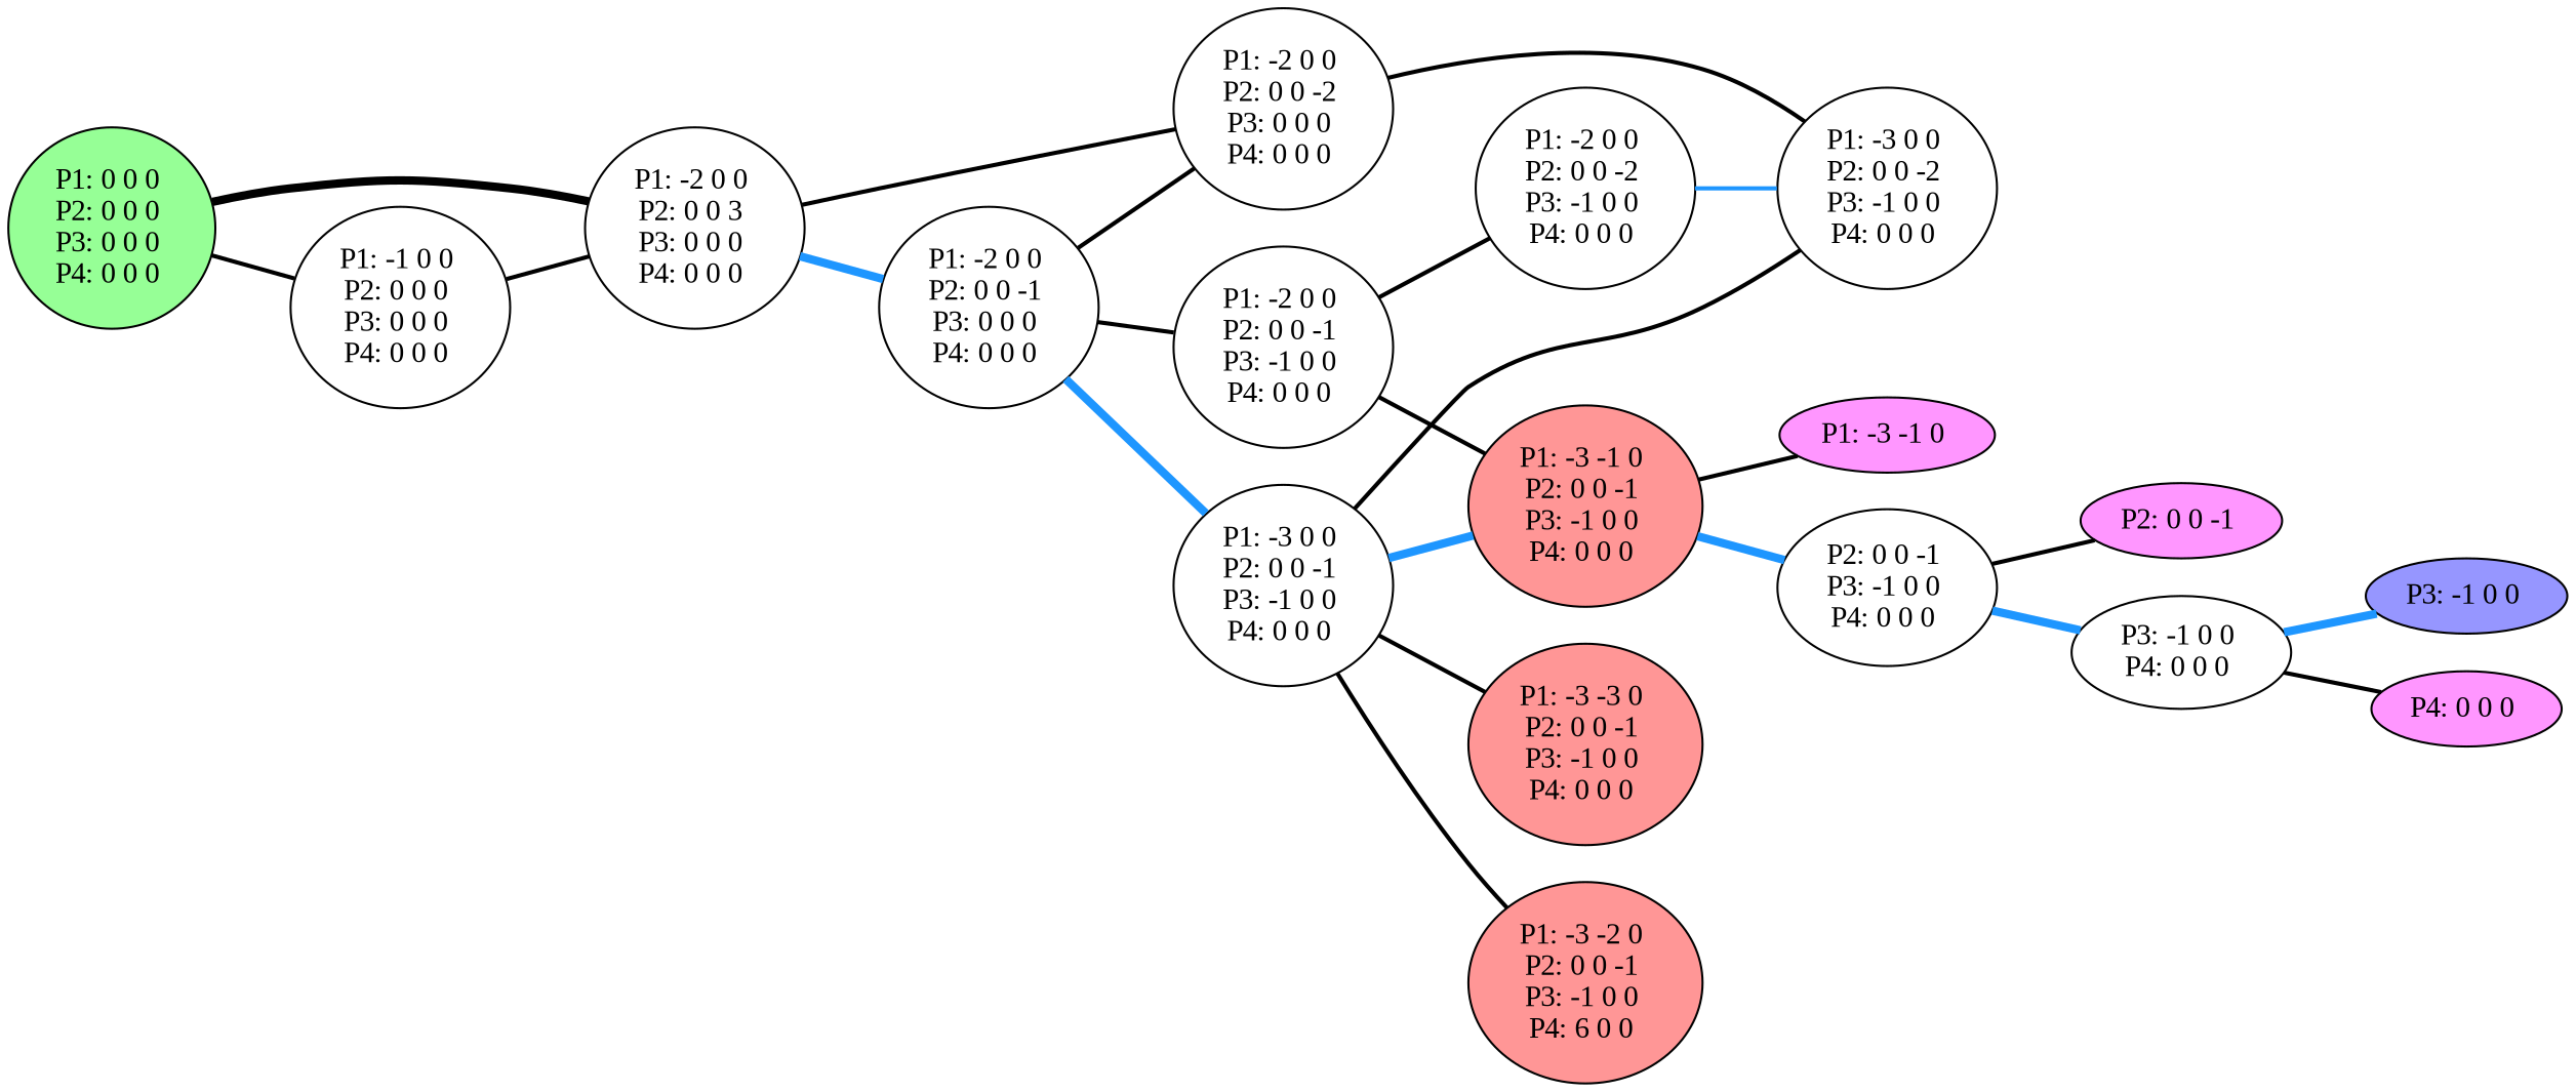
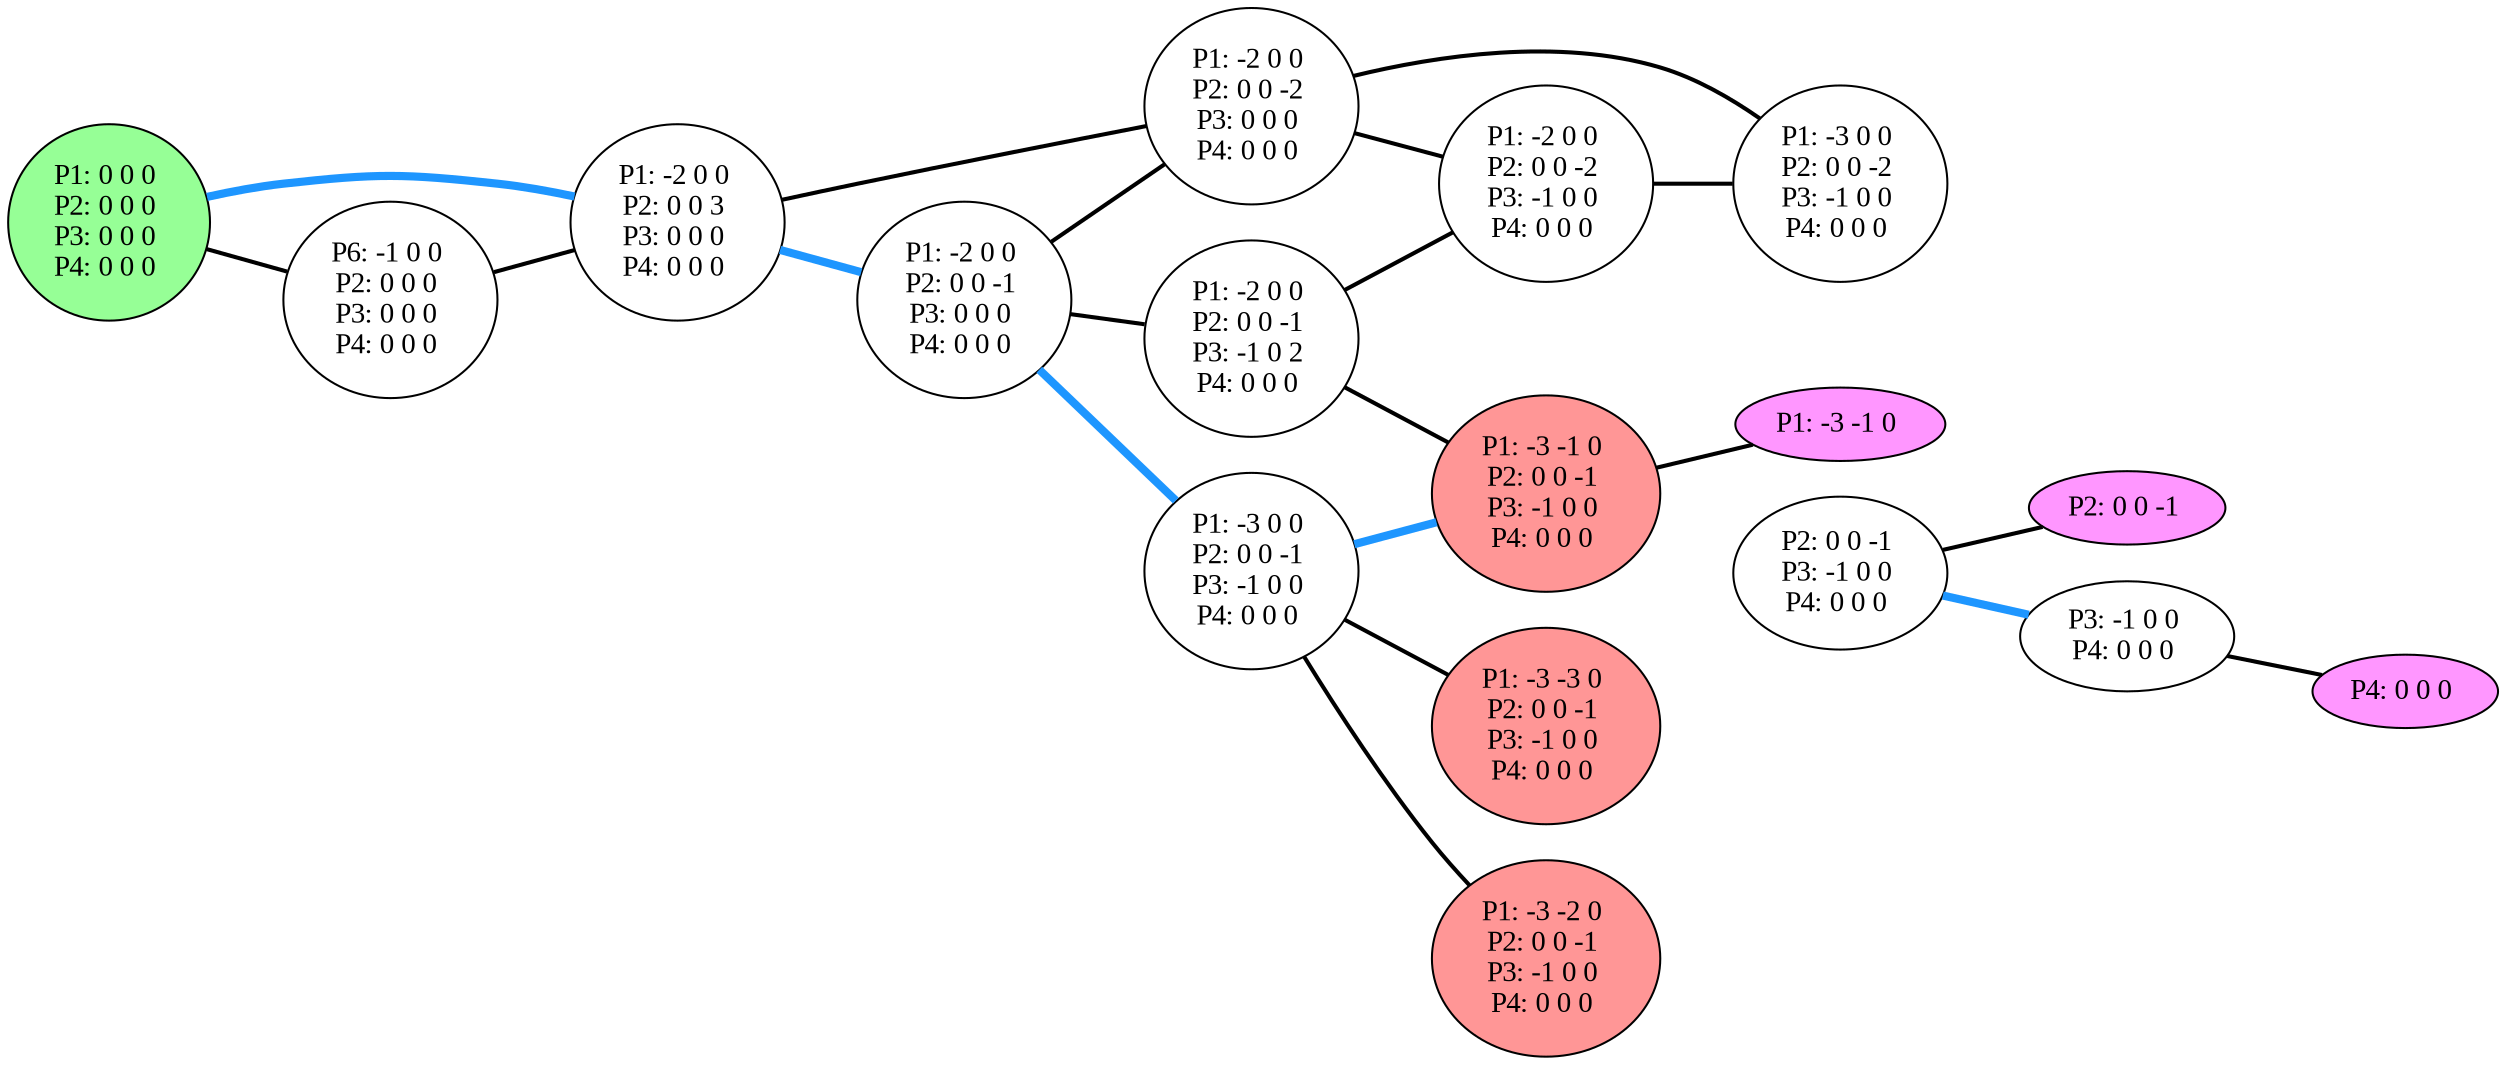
  graph {
    color=black
    fontname="Liberation Serif"
    rankdir=LR
    node [fontname="Liberation Serif"]
    edge [color=black fontname="Liberation Serif" style=bold]
    n1 [fillcolor="#96FF96" label="P1: 0 0 0 \nP2: 0 0 0 \nP3: 0 0 0 \nP4: 0 0 0 \n" style=filled]
-   n2 [label="P1: -1 0 0 \nP2: 0 0 0 \nP3: 0 0 0 \nP4: 0 0 0 \n"]
+   n2 [label="P6: -1 0 0 \nP2: 0 0 0 \nP3: 0 0 0 \nP4: 0 0 0 \n"]
    n3 [label="P1: -2 0 0 \nP2: 0 0 3 \nP3: 0 0 0 \nP4: 0 0 0 \n"]
    n4 [label="P1: -2 0 0 \nP2: 0 0 -1 \nP3: 0 0 0 \nP4: 0 0 0 \n"]
    n5 [label="P1: -2 0 0 \nP2: 0 0 -2 \nP3: 0 0 0 \nP4: 0 0 0 \n"]
-   n6 [label="P1: -2 0 0 \nP2: 0 0 -1 \nP3: -1 0 0 \nP4: 0 0 0 \n"]
+   n6 [label="P1: -2 0 0 \nP2: 0 0 -1 \nP3: -1 0 2 \nP4: 0 0 0 \n"]
    n7 [label="P1: -3 0 0 \nP2: 0 0 -1 \nP3: -1 0 0 \nP4: 0 0 0 \n"]
    n8 [label="P1: -2 0 0 \nP2: 0 0 -2 \nP3: -1 0 0 \nP4: 0 0 0 \n"]
    n9 [label="P1: -3 0 0 \nP2: 0 0 -2 \nP3: -1 0 0 \nP4: 0 0 0 \n"]
    n10 [fillcolor="#FF9696" label="P1: -3 -1 0 \nP2: 0 0 -1 \nP3: -1 0 0 \nP4: 0 0 0 \n" style=filled]
-   n11 [fillcolor="#FF9696" label="P1: -3 -2 0 \nP2: 0 0 -1 \nP3: -1 0 0 \nP4: 6 0 0 \n" style=filled]
+   n11 [fillcolor="#FF9696" label="P1: -3 -2 0 \nP2: 0 0 -1 \nP3: -1 0 0 \nP4: 0 0 0 \n" style=filled]
    n12 [fillcolor="#FF9696" label="P1: -3 -3 0 \nP2: 0 0 -1 \nP3: -1 0 0 \nP4: 0 0 0 \n" style=filled]
    n13 [fillcolor="#FF96FF" label="P1: -3 -1 0 \n" style=filled]
    n14 [label="P2: 0 0 -1 \nP3: -1 0 0 \nP4: 0 0 0 \n"]
    n15 [fillcolor="#FF96FF" label="P2: 0 0 -1 \n" style=filled]
    n16 [label="P3: -1 0 0 \nP4: 0 0 0 \n"]
-   n17 [fillcolor="#9696FF" label="P3: -1 0 0 \n" style=filled]
    n18 [fillcolor="#FF96FF" label="P4: 0 0 0 \n" style=filled]
    n1 -- n2
-   n1 -- n3 [penwidth=4.0]
+   n1 -- n3 [color="#1E96FF" penwidth=4.0]
    n2 -- n3
    n3 -- n4 [color="#1E96FF" penwidth=4.0]
    n3 -- n5
    n4 -- n5
    n4 -- n6
    n4 -- n7 [color="#1E96FF" penwidth=4.0]
+   n5 -- n8
    n5 -- n9
    n6 -- n8
    n6 -- n10
-   n7 -- n9
    n7 -- n10 [color="#1E96FF" penwidth=4.0]
    n7 -- n11
    n7 -- n12
-   n8 -- n9 [color="#1E96FF"]
+   n8 -- n9
    n10 -- n13
-   n10 -- n14 [color="#1E96FF" penwidth=4.0]
    n14 -- n15
    n14 -- n16 [color="#1E96FF" penwidth=4.0]
-   n16 -- n17 [color="#1E96FF" penwidth=4.0]
    n16 -- n18
  }
